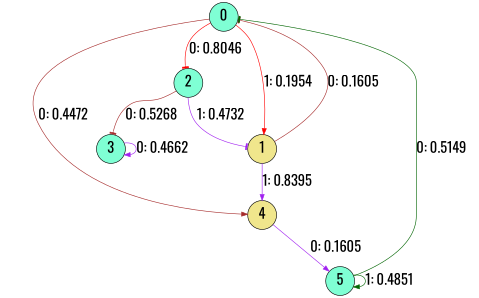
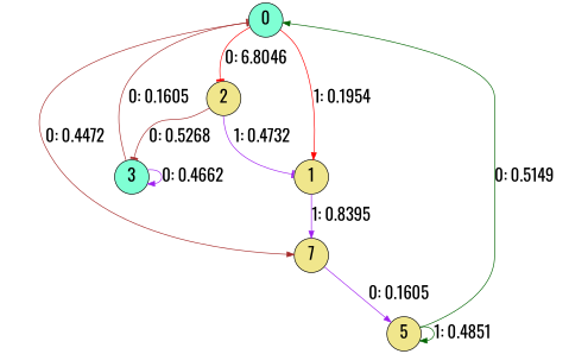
  digraph {
    fontname=Oswald
    node [fillcolor=aquamarine fontname=Oswald fontsize=24 shape=circle style=filled]
    edge [arrowhead=normal color=purple fontname=Oswald fontsize=24]
    0
-   2
+   2 [fillcolor=khaki]
    1 [fillcolor=khaki]
-   4 [fillcolor=khaki]
+   4 [fillcolor=khaki label=7]
    3
-   5
-   0 -> 2 [arrowhead=tee color=red label="0: 0.8046   "]
+   5 [fillcolor=khaki]
+   0 -> 2 [arrowhead=tee color=red label="0: 6.8046   "]
    0 -> 1 [color=red label="1: 0.1954   "]
    0 -> 4 [color=brown label="0: 0.4472   "]
    2 -> 1 [arrowhead=tee label="1: 0.4732   "]
    2 -> 3 [arrowhead=tee color=brown label="0: 0.5268   "]
-   1 -> 0 [arrowhead=tee color=brown label="0: 0.1605   "]
+   3 -> 0 [arrowhead=tee color=brown label="0: 0.1605   "]
    1 -> 4 [label="1: 0.8395   "]
    4 -> 5 [label="0: 0.1605   "]
    3 -> 3 [label="0: 0.4662   "]
-   5 -> 0 [arrowhead=tee color=darkgreen label="0: 0.5149   "]
+   5 -> 0 [color=darkgreen label="0: 0.5149   "]
    5 -> 5 [color=darkgreen label="1: 0.4851   "]
  }
